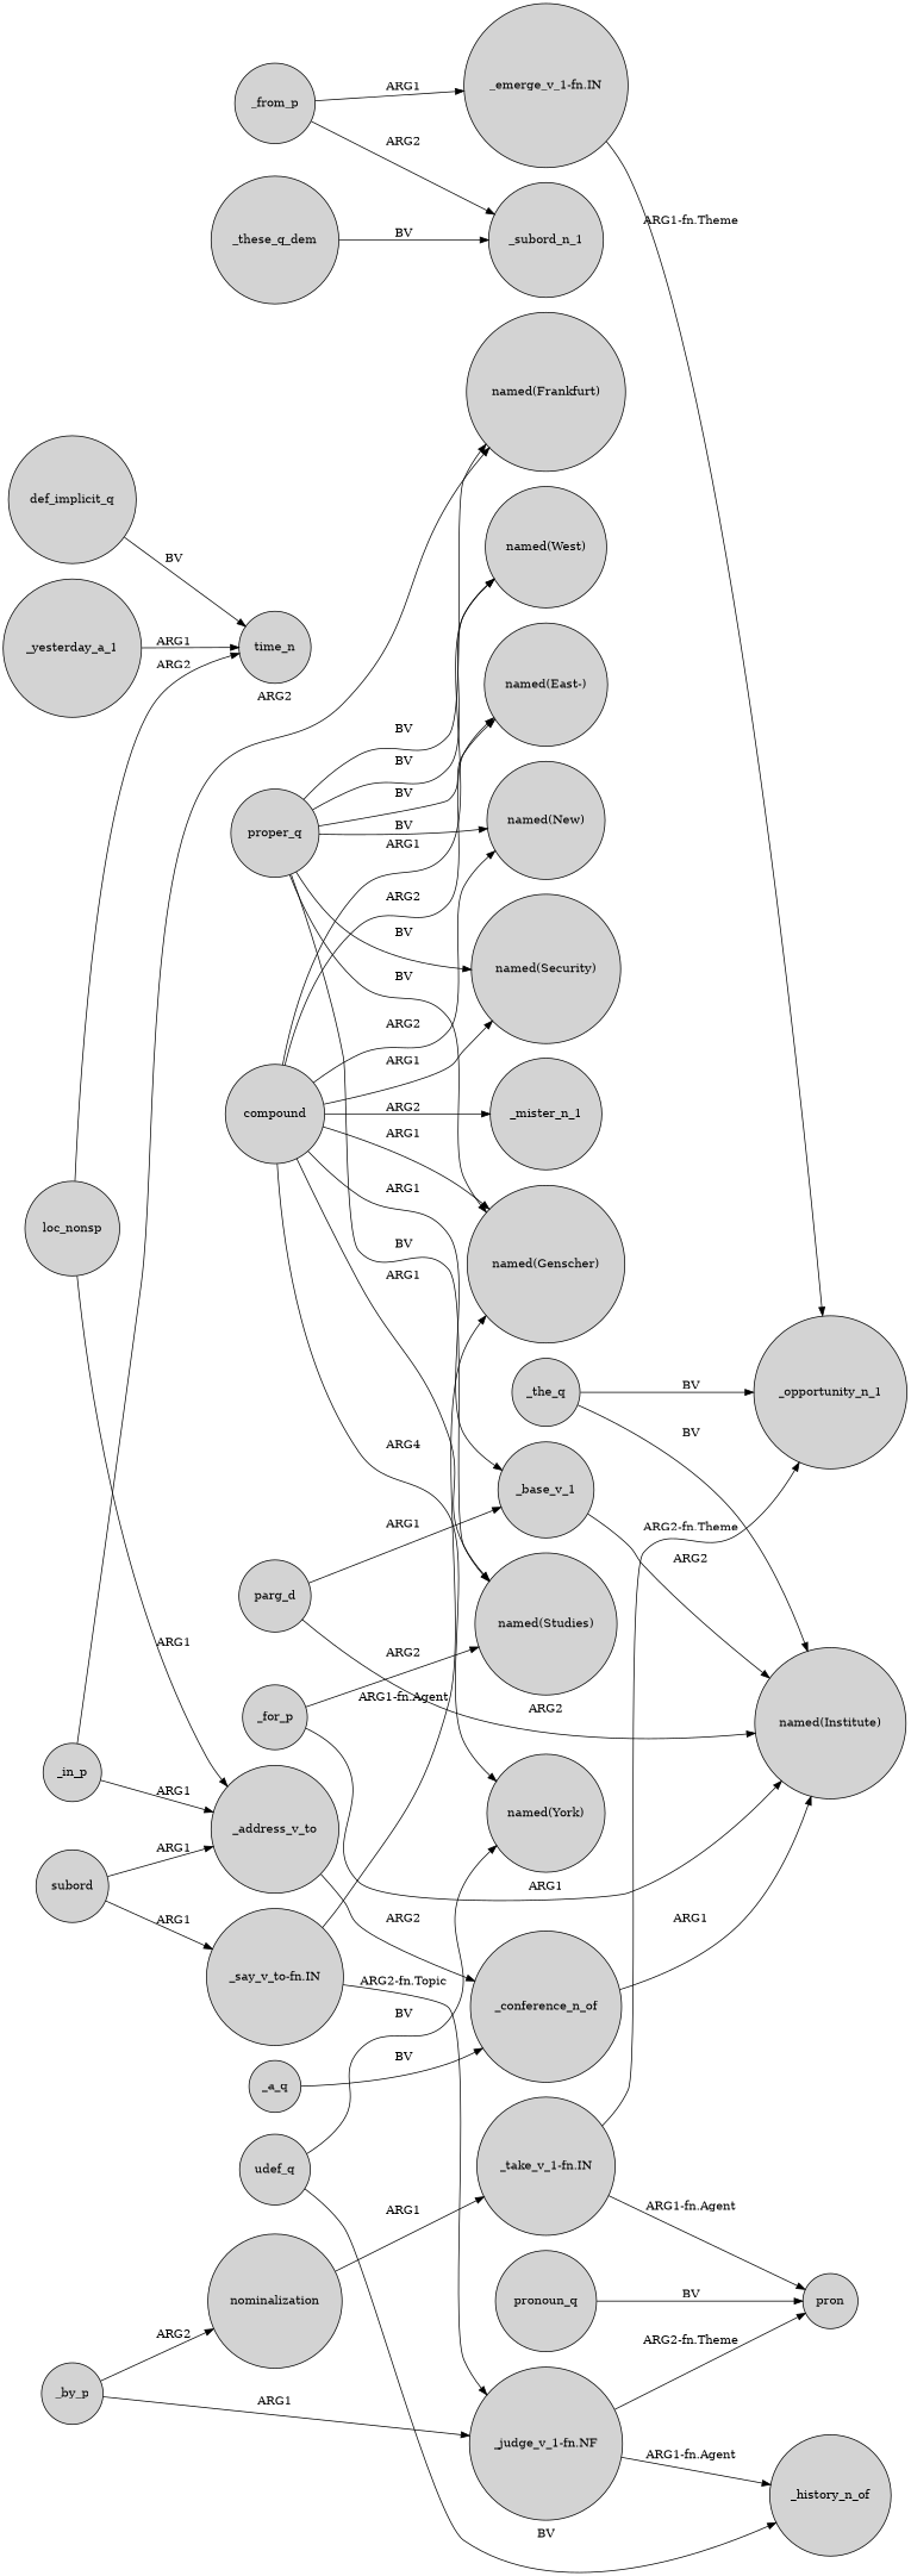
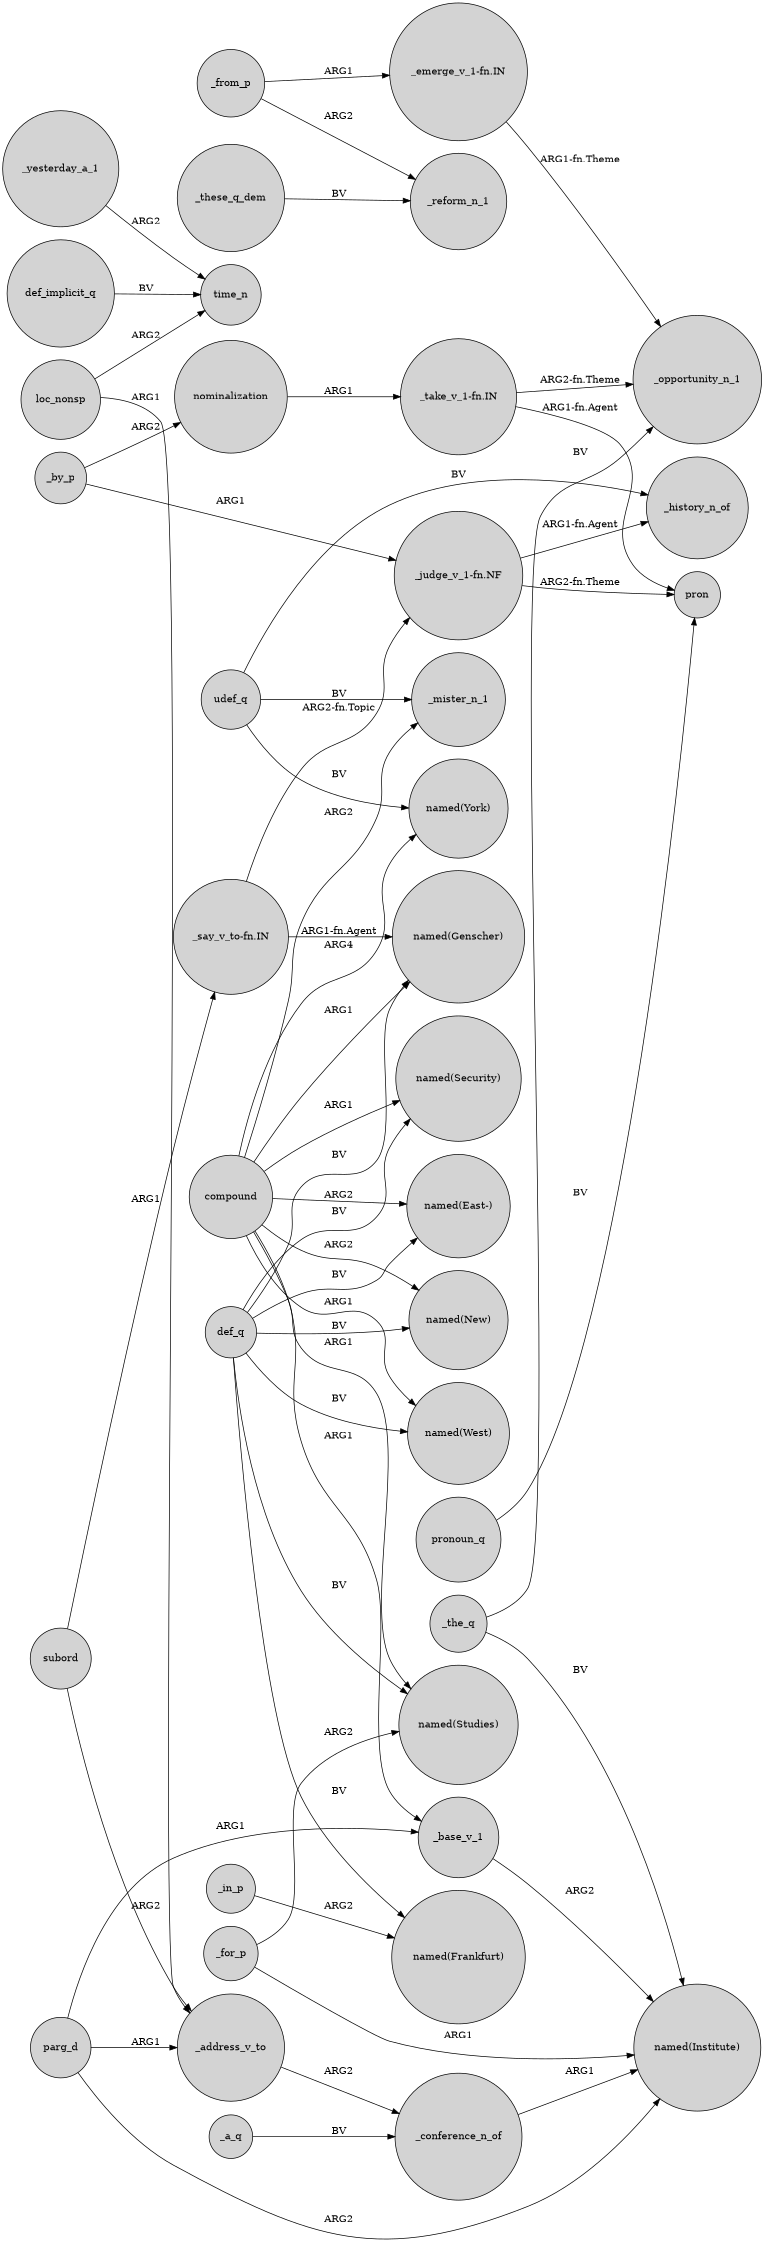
  digraph {
    rankdir=LR
    node [shape=circle style=filled]
    nominalization
    "_take_v_1-fn.IN"
    _opportunity_n_1
    pron
    _yesterday_a_1
    time_n
    _by_p
    "_judge_v_1-fn.NF"
    _history_n_of
    _address_v_to
    _conference_n_of
    "named(Institute)"
    compound
    "named(New)"
    "named(Security)"
    "named(East-)"
    _mister_n_1
    "named(Studies)"
    "named(West)"
    "named(Genscher)"
    "named(York)"
    _base_v_1
    _a_q
    udef_q
    loc_nonsp
-   proper_q
+   proper_q [label=def_q]
    "named(Frankfurt)"
    _in_p
    _for_p
    subord
    "_say_v_to-fn.IN"
    _from_p
    "_emerge_v_1-fn.IN"
-   _reform_n_1 [label=_subord_n_1]
+   _reform_n_1
    pronoun_q
    _the_q
    parg_d
    _these_q_dem
    def_implicit_q
    nominalization -> "_take_v_1-fn.IN" [label=ARG1]
    "_take_v_1-fn.IN" -> _opportunity_n_1 [label="ARG2-fn.Theme"]
    "_take_v_1-fn.IN" -> pron [label="ARG1-fn.Agent"]
-   _yesterday_a_1 -> time_n [label=ARG1]
+   _yesterday_a_1 -> time_n [label=ARG2]
    _by_p -> nominalization [label=ARG2]
    _by_p -> "_judge_v_1-fn.NF" [label=ARG1]
    "_judge_v_1-fn.NF" -> pron [label="ARG2-fn.Theme"]
    "_judge_v_1-fn.NF" -> _history_n_of [label="ARG1-fn.Agent"]
    _address_v_to -> _conference_n_of [label=ARG2]
    _conference_n_of -> "named(Institute)" [label=ARG1]
    compound -> "named(New)" [label=ARG2]
    compound -> "named(Security)" [label=ARG1]
    compound -> "named(East-)" [label=ARG2]
    compound -> _mister_n_1 [label=ARG2]
    compound -> "named(Studies)" [label=ARG1]
    compound -> "named(West)" [label=ARG1]
    compound -> "named(Genscher)" [label=ARG1]
    compound -> "named(York)" [label=ARG4]
    compound -> _base_v_1 [label=ARG1]
    _base_v_1 -> "named(Institute)" [label=ARG2]
    _a_q -> _conference_n_of [label=BV]
    udef_q -> _history_n_of [label=BV]
+   udef_q -> _mister_n_1 [label=BV]
    udef_q -> "named(York)" [label=BV]
    loc_nonsp -> time_n [label=ARG2]
    loc_nonsp -> _address_v_to [label=ARG1]
    proper_q -> "named(New)" [label=BV]
    proper_q -> "named(Security)" [label=BV]
    proper_q -> "named(East-)" [label=BV]
    proper_q -> "named(Studies)" [label=BV]
    proper_q -> "named(West)" [label=BV]
    proper_q -> "named(Genscher)" [label=BV]
    proper_q -> "named(Frankfurt)" [label=BV]
-   _in_p -> _address_v_to [label=ARG1]
+   parg_d -> _address_v_to [label=ARG1]
    _in_p -> "named(Frankfurt)" [label=ARG2]
    _for_p -> "named(Institute)" [label=ARG1]
    _for_p -> "named(Studies)" [label=ARG2]
-   subord -> _address_v_to [label=ARG1]
+   subord -> _address_v_to [label=ARG2]
    subord -> "_say_v_to-fn.IN" [label=ARG1]
    "_say_v_to-fn.IN" -> "_judge_v_1-fn.NF" [label="ARG2-fn.Topic"]
    "_say_v_to-fn.IN" -> "named(Genscher)" [label="ARG1-fn.Agent"]
    _from_p -> "_emerge_v_1-fn.IN" [label=ARG1]
    _from_p -> _reform_n_1 [label=ARG2]
    "_emerge_v_1-fn.IN" -> _opportunity_n_1 [label="ARG1-fn.Theme"]
    pronoun_q -> pron [label=BV]
    _the_q -> _opportunity_n_1 [label=BV]
    _the_q -> "named(Institute)" [label=BV]
    parg_d -> "named(Institute)" [label=ARG2]
    parg_d -> _base_v_1 [label=ARG1]
    _these_q_dem -> _reform_n_1 [label=BV]
    def_implicit_q -> time_n [label=BV]
  }
